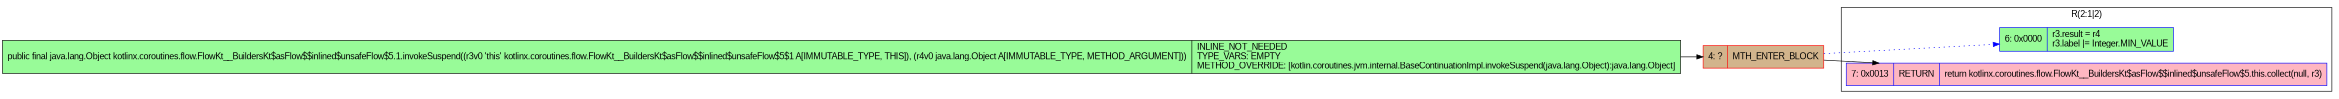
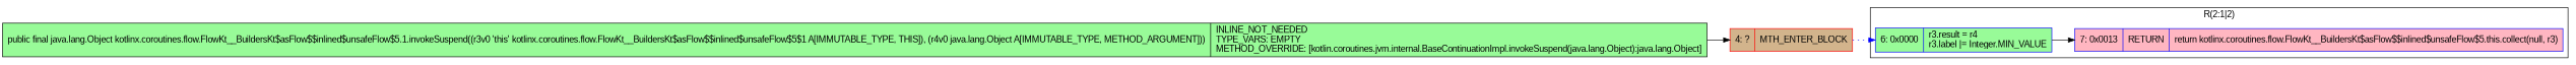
  digraph {
    fontname="Liberation Sans"
    rankdir=LR
    node [color=blue fillcolor=palegreen fontname="Liberation Sans" shape=record style=filled]
    edge [color=black fontname="Liberation Sans" style=solid]
    n1 [label="{6\:\ 0x0000|r3.result = r4\lr3.label \|= Integer.MIN_VALUE\l}"]
    n2 [fillcolor=lightpink label="{7\:\ 0x0013|RETURN\l|return kotlinx.coroutines.flow.FlowKt__BuildersKt$asFlow$$inlined$unsafeFlow$5.this.collect(null, r3)\l}"]
    n3 [color=red fillcolor=tan label="{4\:\ ?|MTH_ENTER_BLOCK\l}"]
    n4 [label="{public final java.lang.Object kotlinx.coroutines.flow.FlowKt__BuildersKt$asFlow$$inlined$unsafeFlow$5.1.invokeSuspend((r3v0 'this' kotlinx.coroutines.flow.FlowKt__BuildersKt$asFlow$$inlined$unsafeFlow$5$1 A[IMMUTABLE_TYPE, THIS]), (r4v0 java.lang.Object A[IMMUTABLE_TYPE, METHOD_ARGUMENT]))  | INLINE_NOT_NEEDED\lTYPE_VARS: EMPTY\lMETHOD_OVERRIDE: [kotlin.coroutines.jvm.internal.BaseContinuationImpl.invokeSuspend(java.lang.Object):java.lang.Object]\l}" color=""]
    subgraph cluster_1 {
      label="R(2:1|2)"
      n1
      n2
    }
-   n3 -> n2
+   n1 -> n2
    n3 -> n1 [color=blue style=dotted]
    n4 -> n3
  }
